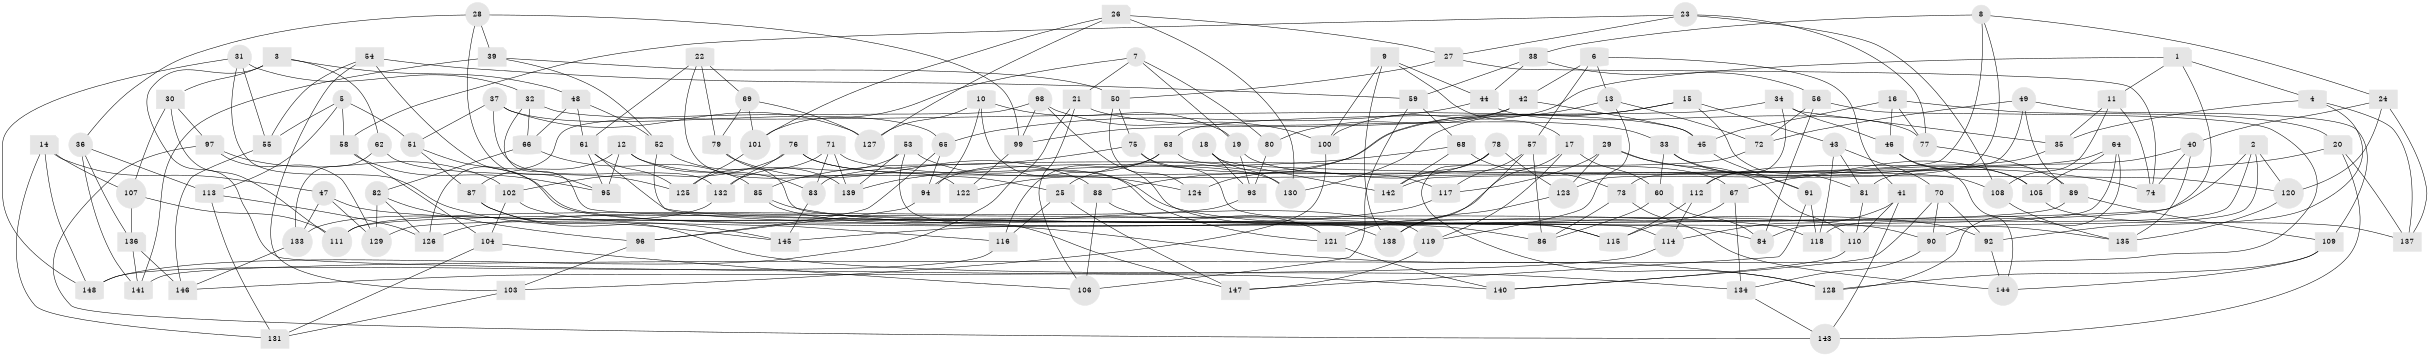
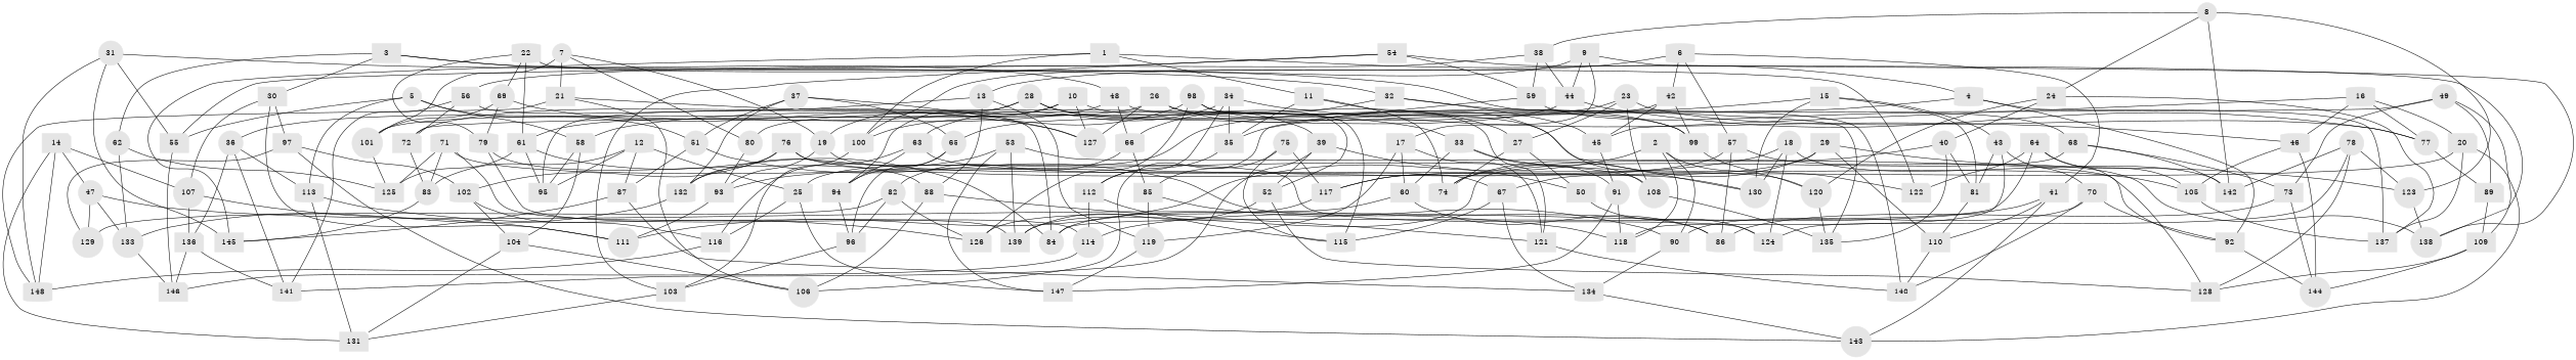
  graph {
    node [color=gray90 shape=note style=filled]
    1
    4 [shape=cylinder]
    11 [shape=cylinder]
    100 [shape=cylinder]
    145 [shape=box]
    35
    92 [shape=box]
    137 [shape=box]
    74 [shape=cylinder]
    108 [shape=circle]
    103 [shape=box]
    2
    90 [shape=box]
    111 [shape=circle]
    118
    120 [shape=circle]
    134 [shape=cylinder]
    135
    3 [shape=box]
    30
    48
    62 [shape=circle]
    140 [shape=cylinder]
    107 [shape=circle]
    97
    61 [shape=box]
    66 [shape=cylinder]
    52
    133 [shape=circle]
    125 [shape=box]
    112 [shape=box]
    144 [shape=circle]
    5 [shape=circle]
    51 [shape=circle]
    55
    58
    113 [shape=cylinder]
    87
    86 [shape=cylinder]
    146
    95
    104 [shape=cylinder]
    131
    126
    6 [shape=cylinder]
    13 [shape=circle]
    41 [shape=box]
    42 [shape=box]
    57
    72
    88
    119 [shape=circle]
    143 [shape=circle]
    110 [shape=box]
    114 [shape=circle]
    80 [shape=circle]
    45 [shape=cylinder]
    99
    138 [shape=circle]
    117 [shape=cylinder]
    7 [shape=circle]
    19 [shape=circle]
    21 [shape=box]
    101 [shape=circle]
    93 [shape=box]
    67
    148 [shape=cylinder]
    33 [shape=cylinder]
    106 [shape=circle]
    24 [shape=box]
    8 [shape=circle]
    38 [shape=cylinder]
    123 [shape=circle]
    142
    40 [shape=circle]
    44
    56
    59
    9 [shape=box]
    17
    121 [shape=box]
    60
    77 [shape=circle]
    65 [shape=circle]
    10 [shape=cylinder]
    94 [shape=box]
    127 [shape=circle]
    96 [shape=box]
    12 [shape=cylinder]
    25 [shape=cylinder]
    83 [shape=circle]
    116
    147
    14
    47 [shape=circle]
    129 [shape=circle]
    136
    15
    43 [shape=circle]
    81 [shape=box]
    130 [shape=circle]
    70 [shape=cylinder]
    16 [shape=cylinder]
    20
    46 [shape=cylinder]
    91 [shape=circle]
    105 [shape=cylinder]
    89
    84 [shape=circle]
    18 [shape=circle]
    124 [shape=cylinder]
    115 [shape=cylinder]
    22 [shape=cylinder]
    69 [shape=circle]
    79 [shape=cylinder]
    122
    23 [shape=circle]
    27
    50 [shape=box]
    26
    75 [shape=circle]
    28 [shape=circle]
    36 [shape=circle]
    39
    141 [shape=cylinder]
    29 [shape=box]
    102 [shape=cylinder]
    31 [shape=circle]
    32 [shape=box]
    82 [shape=circle]
    85 [shape=box]
    34
    63
    37 [shape=circle]
    132 [shape=cylinder]
    68
    128
    139 [shape=box]
    49 [shape=circle]
    73 [shape=box]
    109 [shape=box]
    53
    54 [shape=box]
    64
    71 [shape=cylinder]
    76 [shape=box]
    78 [shape=circle]
    98 [shape=circle]
    1 -- 4
    1 -- 11
    1 -- 100
    1 -- 145
    4 -- 35
    4 -- 92
    4 -- 137
    11 -- 35
    11 -- 74
    11 -- 108
    100 -- 103
    35 -- 112
    92 -- 144
    108 -- 135
    103 -- 131
    2 -- 90
    2 -- 111
    2 -- 118
    2 -- 120
    90 -- 134
    120 -- 135
    134 -- 143
    3 -- 30
    3 -- 48
    3 -- 62
    3 -- 140
    30 -- 111
    30 -- 107
    30 -- 97
    48 -- 61
    48 -- 66
    48 -- 52
    62 -- 133
    62 -- 125
    107 -- 111
    107 -- 136
    97 -- 143
    97 -- 129
    97 -- 102
    61 -- 125
    61 -- 95
    61 -- 84
    66 -- 82
    66 -- 85
    52 -- 128
    52 -- 139
    133 -- 146
    112 -- 114
    112 -- 115
    5 -- 51
    5 -- 55
    5 -- 58
    5 -- 113
    51 -- 87
    51 -- 86
    55 -- 146
    58 -- 95
    58 -- 104
    113 -- 131
    113 -- 126
    87 -- 145
    87 -- 134
    104 -- 131
    104 -- 106
    6 -- 13
    6 -- 41
    6 -- 42
    6 -- 57
    13 -- 72
    13 -- 88
    13 -- 119
    41 -- 143
    41 -- 110
    41 -- 114
    42 -- 80
    42 -- 45
    42 -- 99
    57 -- 86
    57 -- 138
    57 -- 117
    72 -- 83
    88 -- 106
    88 -- 121
    119 -- 147
    110 -- 140
    114 -- 146
    80 -- 93
    45 -- 91
    99 -- 122
    117 -- 126
    7 -- 80
    7 -- 19
    7 -- 21
    7 -- 101
    19 -- 93
    19 -- 67
    21 -- 148
    21 -- 33
    21 -- 106
    101 -- 125
    93 -- 111
    67 -- 134
    67 -- 115
    33 -- 60
    33 -- 91
    33 -- 105
    24 -- 137
    24 -- 120
    24 -- 40
    8 -- 24
    8 -- 38
    8 -- 123
    8 -- 142
    38 -- 44
    38 -- 56
    38 -- 59
    123 -- 138
    40 -- 74
    40 -- 135
    40 -- 81
    44 -- 77
    44 -- 65
    56 -- 72
    56 -- 84
    56 -- 141
    59 -- 106
    59 -- 68
    9 -- 100
    9 -- 138
    9 -- 44
    9 -- 17
    17 -- 119
    17 -- 121
    17 -- 60
    121 -- 140
    60 -- 86
    60 -- 84
    77 -- 89
    65 -- 94
    65 -- 96
    10 -- 19
    10 -- 121
    10 -- 94
    10 -- 127
    94 -- 96
    96 -- 103
    12 -- 87
    12 -- 95
    12 -- 25
    12 -- 83
    25 -- 116
    25 -- 147
    83 -- 145
    116 -- 148
    14 -- 107
    14 -- 131
    14 -- 148
    14 -- 47
    47 -- 118
    47 -- 133
    47 -- 129
    136 -- 146
    136 -- 141
    15 -- 25
    15 -- 43
    15 -- 81
    15 -- 130
    43 -- 118
    43 -- 81
    43 -- 70
    81 -- 110
    70 -- 92
    70 -- 90
    70 -- 140
    16 -- 45
    16 -- 77
    16 -- 20
    16 -- 46
    20 -- 137
    20 -- 143
    20 -- 67
    46 -- 144
    46 -- 105
    91 -- 118
    91 -- 147
    105 -- 137
-   89 -- 129
    89 -- 109
    18 -- 93
    18 -- 142
    18 -- 130
+   18 -- 124
    22 -- 61
    22 -- 69
    22 -- 79
    22 -- 122
    69 -- 101
    69 -- 127
    69 -- 79
    79 -- 88
    79 -- 114
    23 -- 108
    23 -- 58
    23 -- 77
    23 -- 27
    27 -- 74
    27 -- 50
    50 -- 124
-   50 -- 75
    26 -- 101
    26 -- 127
    26 -- 130
    26 -- 27
    75 -- 117
    75 -- 115
    75 -- 85
    28 -- 95
    28 -- 99
    28 -- 36
    28 -- 39
    36 -- 113
    36 -- 136
    36 -- 141
    39 -- 52
    39 -- 50
    39 -- 141
    29 -- 74
    29 -- 110
    29 -- 117
    29 -- 123
    102 -- 104
    102 -- 116
    31 -- 145
    31 -- 55
    31 -- 148
    31 -- 32
    32 -- 135
    32 -- 66
    32 -- 45
    82 -- 126
    82 -- 96
    82 -- 129
    85 -- 90
    85 -- 119
    34 -- 35
    34 -- 112
    34 -- 46
    34 -- 63
    63 -- 120
    63 -- 94
    63 -- 116
    37 -- 51
    37 -- 65
    37 -- 127
    37 -- 132
    132 -- 133
    68 -- 142
    68 -- 139
    68 -- 73
    49 -- 72
    49 -- 89
    49 -- 73
    49 -- 109
    73 -- 144
    73 -- 86
    109 -- 144
    109 -- 128
    53 -- 92
    53 -- 147
    53 -- 132
    53 -- 139
    54 -- 103
    54 -- 55
    54 -- 138
    54 -- 59
    64 -- 105
    64 -- 84
    64 -- 122
    64 -- 128
    71 -- 108
    71 -- 125
    71 -- 83
    71 -- 139
    76 -- 130
    76 -- 124
    76 -- 102
    76 -- 132
    78 -- 123
    78 -- 142
    78 -- 124
    78 -- 128
    98 -- 100
    98 -- 126
    98 -- 99
    98 -- 115
  }
